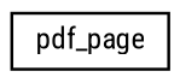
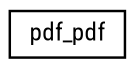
  digraph {
    rankdir=LR
    fontname="Roboto Condensed"
-   n1 [color=black fillcolor=white fontname="Roboto Condensed" fontsize=10 height=0.2 label=pdf_page shape=record style=filled width=0.4]
+   n1 [color=black fillcolor=white fontname="Roboto Condensed" fontsize=10 height=0.2 label=pdf_pdf shape=record style=filled width=0.4]
  }
